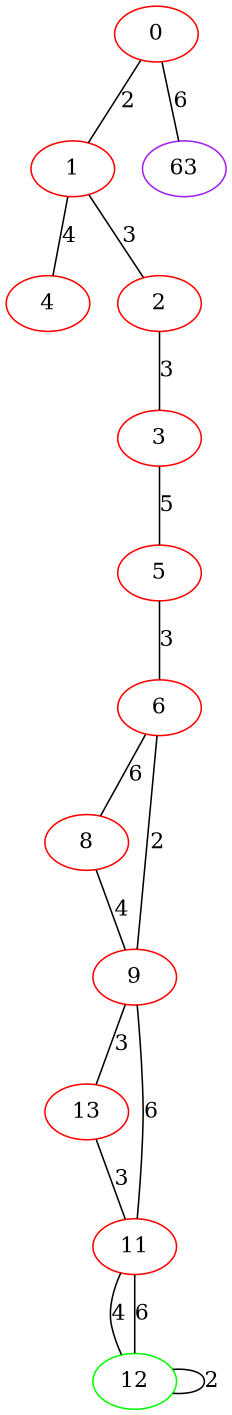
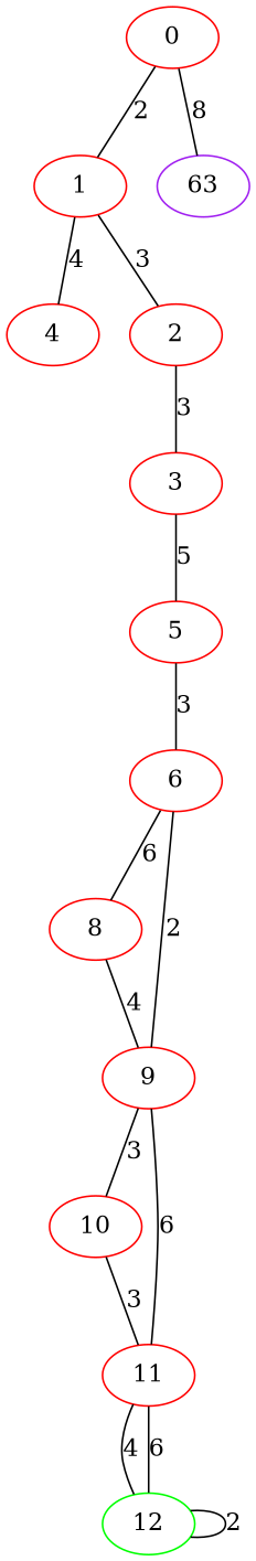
  graph {
    node [color=red weight=1]
    0
    1
    n3 [color=purple label=63 weight=4]
    4
    2
    3
    5
    6
    8
    9
-   10 [label=13]
+   10
    11
    12 [color=green weight=2]
    0 -- 1 [label=2]
-   0 -- n3 [label=6]
+   0 -- n3 [label=8]
    1 -- 4 [label=4]
    1 -- 2 [label=3]
    2 -- 3 [label=3]
    3 -- 5 [label=5]
    5 -- 6 [label=3]
    6 -- 8 [label=6]
    6 -- 9 [label=2]
    8 -- 9 [label=4]
    9 -- 10 [label=3]
    9 -- 11 [label=6]
    10 -- 11 [label=3]
    11 -- 12 [label=4]
    11 -- 12 [label=6]
    12 -- 12 [label=2]
  }
